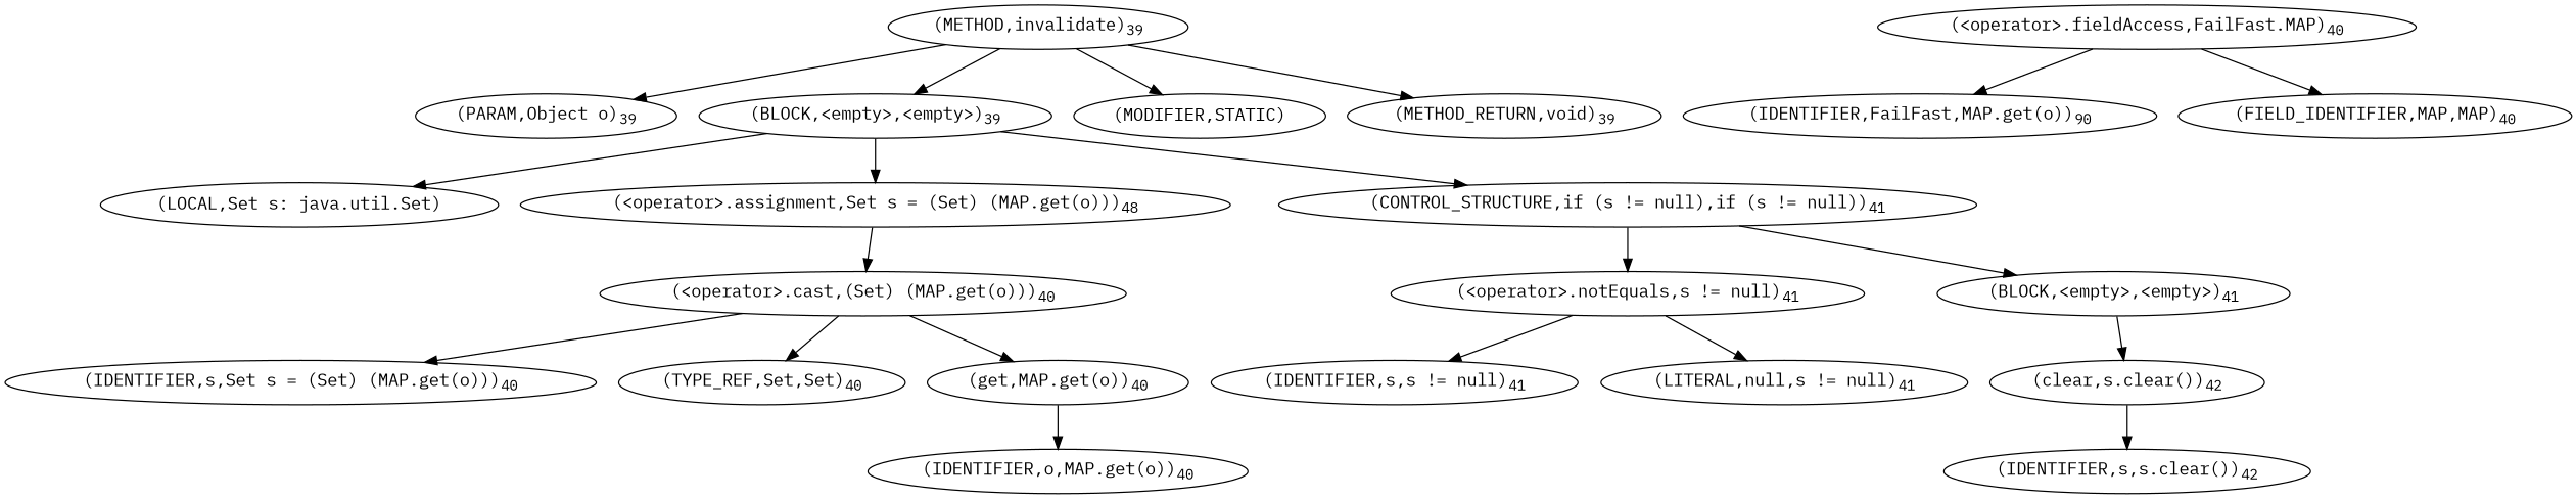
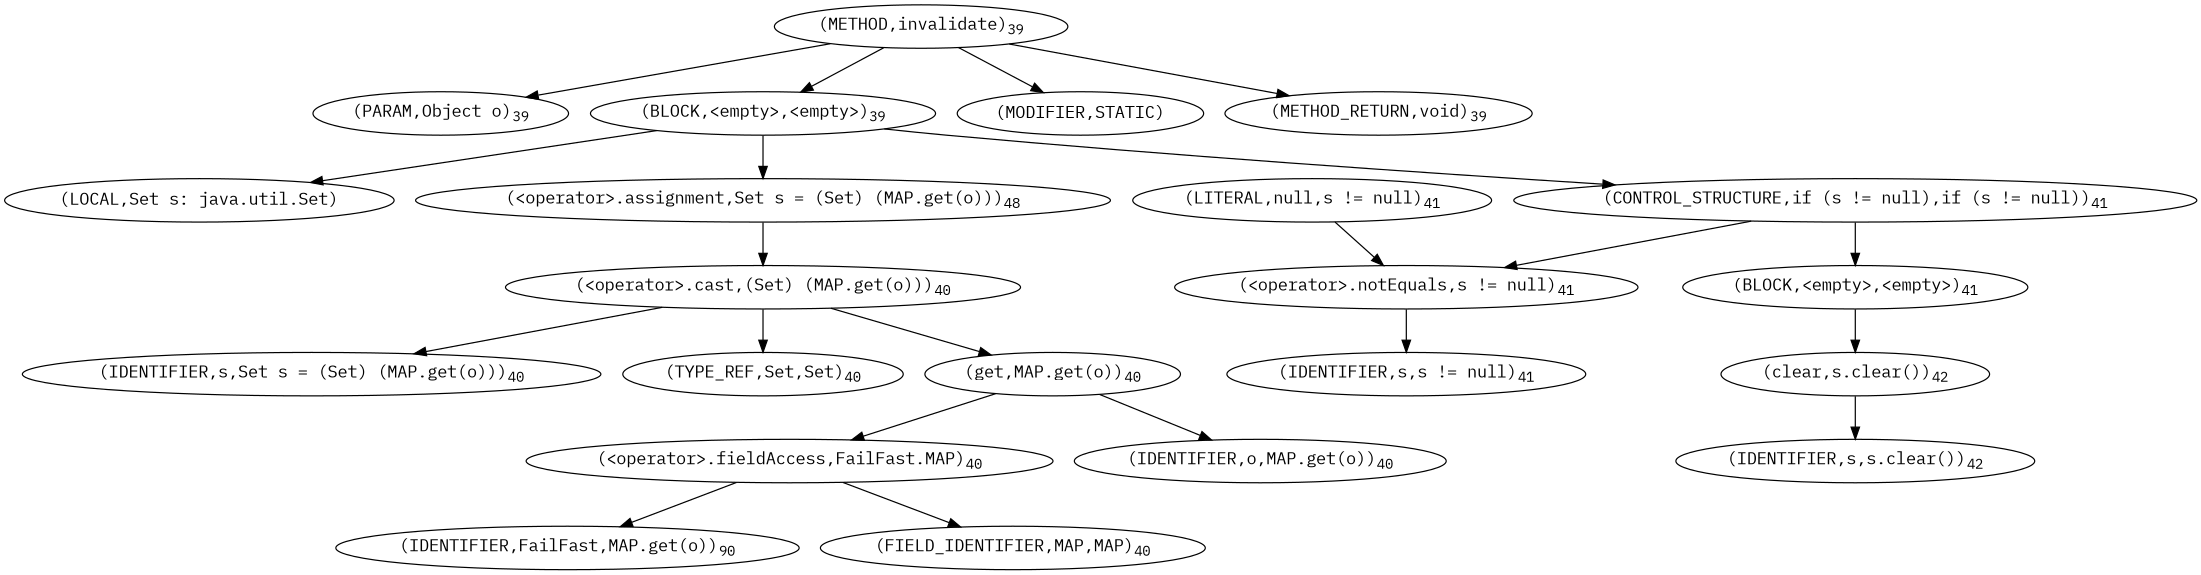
  digraph {
    fontname="IBM Plex Mono"
    node [fontname="IBM Plex Mono"]
    edge [fontname="IBM Plex Mono"]
    n1 [label=<(METHOD,invalidate)<SUB>39</SUB>>]
    n2 [label=<(PARAM,Object o)<SUB>39</SUB>>]
    n3 [label=<(BLOCK,&lt;empty&gt;,&lt;empty&gt;)<SUB>39</SUB>>]
    n4 [label=<(MODIFIER,STATIC)>]
    n5 [label=<(METHOD_RETURN,void)<SUB>39</SUB>>]
    n6 [label=<(LOCAL,Set s: java.util.Set)>]
    n7 [label=<(&lt;operator&gt;.assignment,Set s = (Set) (MAP.get(o)))<SUB>48</SUB>>]
    n8 [label=<(CONTROL_STRUCTURE,if (s != null),if (s != null))<SUB>41</SUB>>]
    n9 [label=<(&lt;operator&gt;.cast,(Set) (MAP.get(o)))<SUB>40</SUB>>]
    n10 [label=<(&lt;operator&gt;.notEquals,s != null)<SUB>41</SUB>>]
    n11 [label=<(BLOCK,&lt;empty&gt;,&lt;empty&gt;)<SUB>41</SUB>>]
    n12 [label=<(IDENTIFIER,s,Set s = (Set) (MAP.get(o)))<SUB>40</SUB>>]
    n13 [label=<(TYPE_REF,Set,Set)<SUB>40</SUB>>]
    n14 [label=<(get,MAP.get(o))<SUB>40</SUB>>]
    n15 [label=<(&lt;operator&gt;.fieldAccess,FailFast.MAP)<SUB>40</SUB>>]
    n16 [label=<(IDENTIFIER,o,MAP.get(o))<SUB>40</SUB>>]
    n17 [label=<(IDENTIFIER,FailFast,MAP.get(o))<SUB>90</SUB>>]
    n18 [label=<(FIELD_IDENTIFIER,MAP,MAP)<SUB>40</SUB>>]
    n19 [label=<(IDENTIFIER,s,s != null)<SUB>41</SUB>>]
    n20 [label=<(LITERAL,null,s != null)<SUB>41</SUB>>]
    n21 [label=<(clear,s.clear())<SUB>42</SUB>>]
    n22 [label=<(IDENTIFIER,s,s.clear())<SUB>42</SUB>>]
    n1 -> n2
    n1 -> n3
    n1 -> n4
    n1 -> n5
    n3 -> n6
    n3 -> n7
    n3 -> n8
    n7 -> n9
    n8 -> n10
    n8 -> n11
    n9 -> n12
    n9 -> n13
    n9 -> n14
    n10 -> n19
-   n10 -> n20
+   n20 -> n10
    n11 -> n21
+   n14 -> n15
    n14 -> n16
    n15 -> n17
    n15 -> n18
    n21 -> n22
  }
